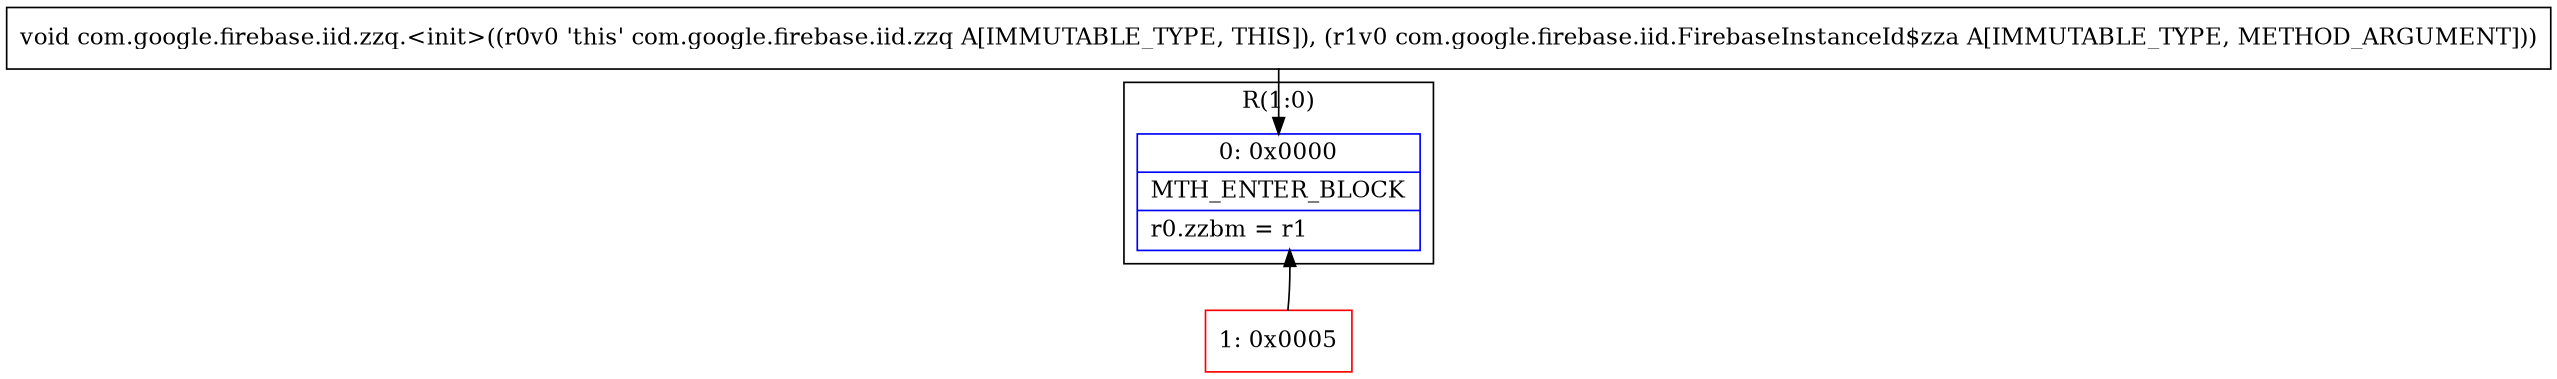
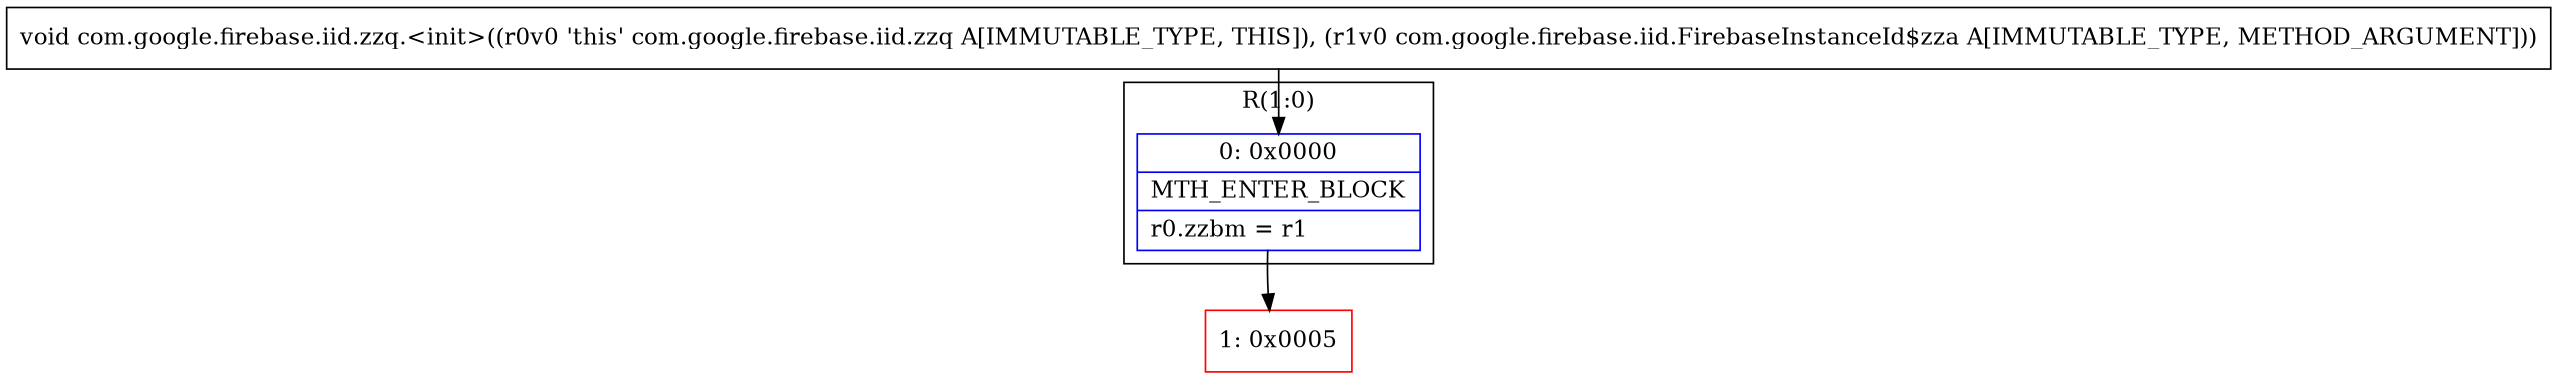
  digraph {
    node [shape=record]
    n1 [color=blue label="{0\:\ 0x0000|MTH_ENTER_BLOCK\l|r0.zzbm = r1\l}"]
    n2 [color=red label="{1\:\ 0x0005}"]
    n3 [label="{void com.google.firebase.iid.zzq.\<init\>((r0v0 'this' com.google.firebase.iid.zzq A[IMMUTABLE_TYPE, THIS]), (r1v0 com.google.firebase.iid.FirebaseInstanceId$zza A[IMMUTABLE_TYPE, METHOD_ARGUMENT])) }"]
    subgraph cluster_1 {
      label="R(1:0)"
      n1
    }
-   n2 -> n1
+   n1 -> n2
    n3 -> n1
  }
